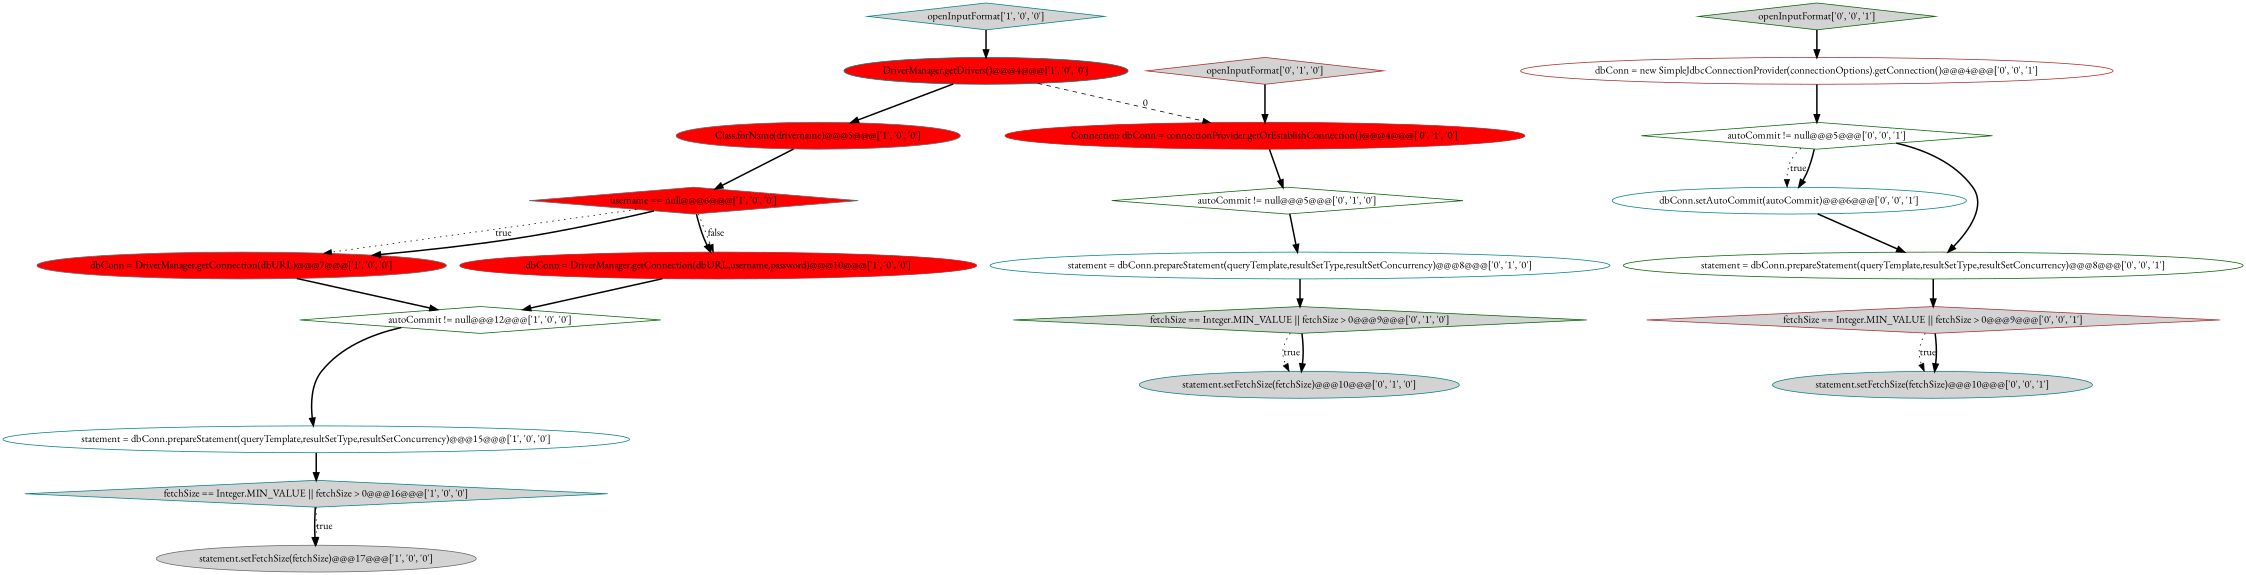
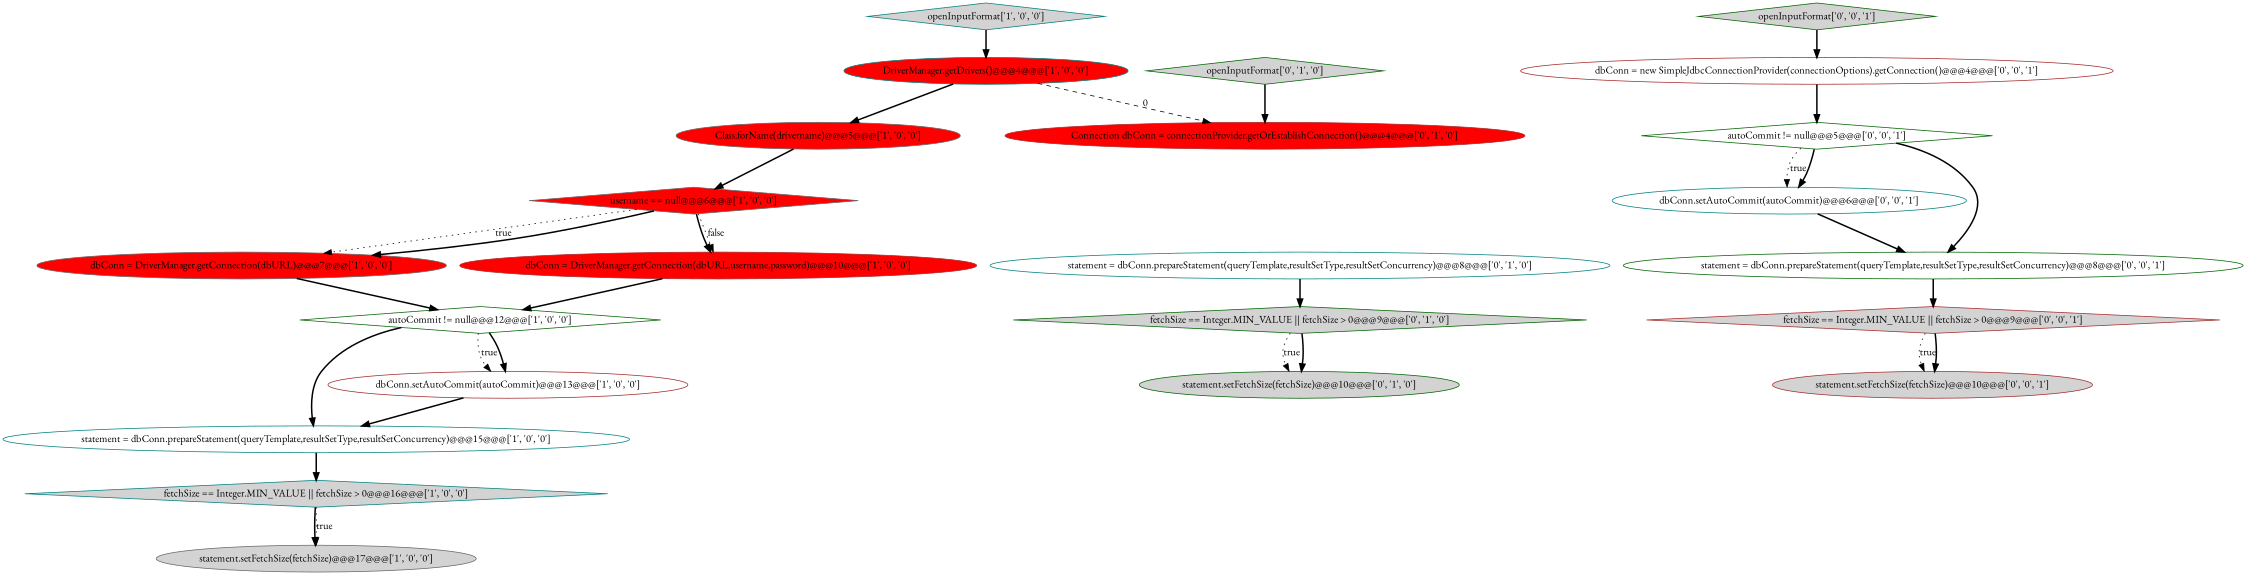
  digraph {
    fontname="EB Garamond"
    node [color=darkgreen fillcolor=lightgray fontname="EB Garamond" shape=ellipse style=filled]
    edge [fontname="EB Garamond" style=bold]
    n1 [label="fetchSize == Integer.MIN_VALUE || fetchSize > 0@@@9@@@['0', '1', '0']" shape=diamond]
-   n2 [color=teal label="statement.setFetchSize(fetchSize)@@@10@@@['0', '1', '0']"]
+   n2 [label="statement.setFetchSize(fetchSize)@@@10@@@['0', '1', '0']"]
    n3 [color=gray40 fillcolor=red label="username == null@@@6@@@['1', '0', '0']" shape=diamond]
    n4 [color=gray40 fillcolor=red label="dbConn = DriverManager.getConnection(dbURL)@@@7@@@['1', '0', '0']"]
    n5 [color=brown fillcolor=red label="dbConn = DriverManager.getConnection(dbURL,username,password)@@@10@@@['1', '0', '0']"]
    n6 [fillcolor=white label="autoCommit != null@@@12@@@['1', '0', '0']" shape=diamond]
    n7 [color=brown fillcolor=white label="dbConn = new SimpleJdbcConnectionProvider(connectionOptions).getConnection()@@@4@@@['0', '0', '1']"]
    n8 [fillcolor=white label="autoCommit != null@@@5@@@['0', '0', '1']" shape=diamond]
    n9 [color=teal fillcolor=white label="dbConn.setAutoCommit(autoCommit)@@@6@@@['0', '0', '1']"]
    n10 [fillcolor=white label="statement = dbConn.prepareStatement(queryTemplate,resultSetType,resultSetConcurrency)@@@8@@@['0', '0', '1']"]
    n11 [color=teal fillcolor=white label="statement = dbConn.prepareStatement(queryTemplate,resultSetType,resultSetConcurrency)@@@8@@@['0', '1', '0']"]
    n12 [label="openInputFormat['0', '0', '1']" shape=diamond]
    n13 [color=teal fillcolor=white label="statement = dbConn.prepareStatement(queryTemplate,resultSetType,resultSetConcurrency)@@@15@@@['1', '0', '0']"]
-   n15 [fillcolor=white label="autoCommit != null@@@5@@@['0', '1', '0']" shape=diamond]
+   n14 [color=brown fillcolor=white label="dbConn.setAutoCommit(autoCommit)@@@13@@@['1', '0', '0']"]
    n16 [color=brown label="fetchSize == Integer.MIN_VALUE || fetchSize > 0@@@9@@@['0', '0', '1']" shape=diamond]
-   n17 [color=teal label="statement.setFetchSize(fetchSize)@@@10@@@['0', '0', '1']"]
+   n17 [color=brown label="statement.setFetchSize(fetchSize)@@@10@@@['0', '0', '1']"]
    n18 [color=teal label="openInputFormat['1', '0', '0']" shape=diamond]
    n19 [color=teal fillcolor=red label="DriverManager.getDrivers()@@@4@@@['1', '0', '0']"]
    n20 [color=brown fillcolor=red label="Connection dbConn = connectionProvider.getOrEstablishConnection()@@@4@@@['0', '1', '0']"]
    n21 [color=gray40 fillcolor=red label="Class.forName(drivername)@@@5@@@['1', '0', '0']"]
-   n22 [color=brown label="openInputFormat['0', '1', '0']" shape=diamond]
+   n22 [label="openInputFormat['0', '1', '0']" shape=diamond]
    n23 [color=teal label="fetchSize == Integer.MIN_VALUE || fetchSize > 0@@@16@@@['1', '0', '0']" shape=diamond]
    n24 [color=gray40 label="statement.setFetchSize(fetchSize)@@@17@@@['1', '0', '0']"]
    n1 -> n2
    n1 -> n2 [label=true style=dotted]
    n3 -> n4 [label=true style=dotted]
    n3 -> n4
    n3 -> n5
    n3 -> n5 [label=false style=dotted]
    n4 -> n6
    n5 -> n6
    n6 -> n13
+   n6 -> n14 [label=true style=dotted]
+   n6 -> n14
    n7 -> n8
    n8 -> n9 [label=true style=dotted]
    n8 -> n9
    n8 -> n10
    n9 -> n10
    n10 -> n16
    n11 -> n1
    n12 -> n7
    n13 -> n23
-   n15 -> n11
+   n14 -> n13
    n16 -> n17 [label=true style=dotted]
    n16 -> n17
    n18 -> n19
    n19 -> n20 [label=0 style=dashed]
    n19 -> n21
-   n20 -> n15
    n21 -> n3
    n22 -> n20
    n23 -> n24
    n23 -> n24 [label=true style=dotted]
  }
